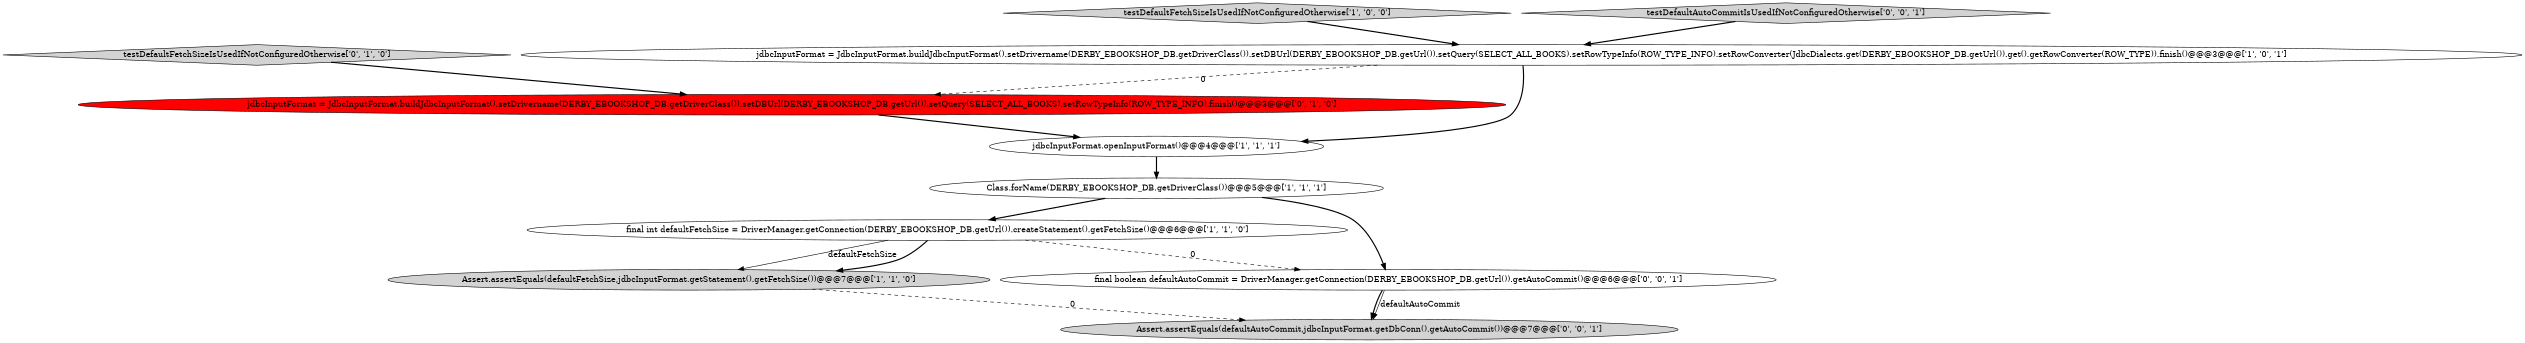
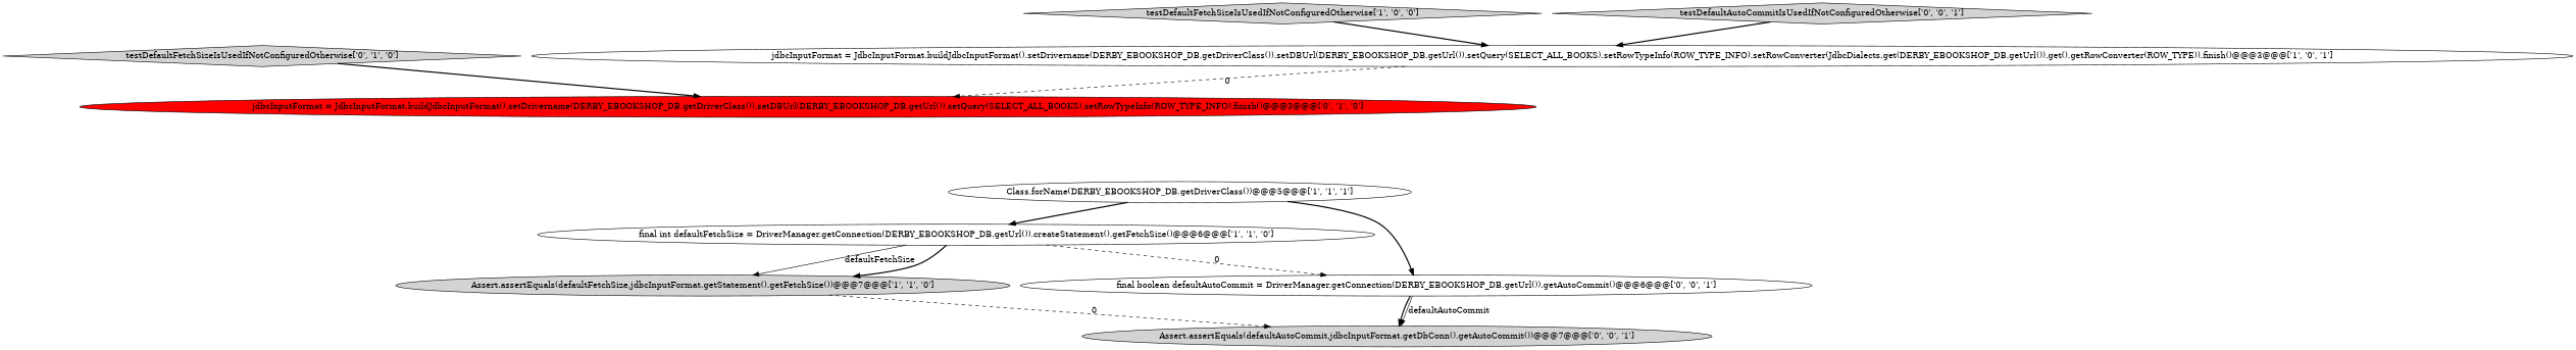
  digraph {
    node [fillcolor=white shape=ellipse style=filled]
    edge [style=bold]
    n1 [label="Class.forName(DERBY_EBOOKSHOP_DB.getDriverClass())@@@5@@@['1', '1', '1']"]
    n2 [label="final int defaultFetchSize = DriverManager.getConnection(DERBY_EBOOKSHOP_DB.getUrl()).createStatement().getFetchSize()@@@6@@@['1', '1', '0']"]
    n3 [label="final boolean defaultAutoCommit = DriverManager.getConnection(DERBY_EBOOKSHOP_DB.getUrl()).getAutoCommit()@@@6@@@['0', '0', '1']"]
    n4 [label="jdbcInputFormat = JdbcInputFormat.buildJdbcInputFormat().setDrivername(DERBY_EBOOKSHOP_DB.getDriverClass()).setDBUrl(DERBY_EBOOKSHOP_DB.getUrl()).setQuery(SELECT_ALL_BOOKS).setRowTypeInfo(ROW_TYPE_INFO).setRowConverter(JdbcDialects.get(DERBY_EBOOKSHOP_DB.getUrl()).get().getRowConverter(ROW_TYPE)).finish()@@@3@@@['1', '0', '1']"]
-   n5 [label="jdbcInputFormat.openInputFormat()@@@4@@@['1', '1', '1']"]
    n6 [fillcolor=red label="jdbcInputFormat = JdbcInputFormat.buildJdbcInputFormat().setDrivername(DERBY_EBOOKSHOP_DB.getDriverClass()).setDBUrl(DERBY_EBOOKSHOP_DB.getUrl()).setQuery(SELECT_ALL_BOOKS).setRowTypeInfo(ROW_TYPE_INFO).finish()@@@3@@@['0', '1', '0']"]
    n7 [fillcolor=lightgray label="testDefaultFetchSizeIsUsedIfNotConfiguredOtherwise['1', '0', '0']" shape=diamond]
    n8 [fillcolor=lightgray label="testDefaultFetchSizeIsUsedIfNotConfiguredOtherwise['0', '1', '0']" shape=diamond]
    n9 [fillcolor=lightgray label="Assert.assertEquals(defaultAutoCommit,jdbcInputFormat.getDbConn().getAutoCommit())@@@7@@@['0', '0', '1']"]
    n10 [fillcolor=lightgray label="Assert.assertEquals(defaultFetchSize,jdbcInputFormat.getStatement().getFetchSize())@@@7@@@['1', '1', '0']"]
    n11 [fillcolor=lightgray label="testDefaultAutoCommitIsUsedIfNotConfiguredOtherwise['0', '0', '1']" shape=diamond]
    n1 -> n2
    n1 -> n3
    n2 -> n3 [label=0 style=dashed]
    n2 -> n10 [label=defaultFetchSize style=solid]
    n2 -> n10
    n3 -> n9 [label=defaultAutoCommit style=solid]
    n3 -> n9
-   n4 -> n5
    n4 -> n6 [label=0 style=dashed]
-   n5 -> n1
-   n6 -> n5
    n7 -> n4
    n8 -> n6
    n10 -> n9 [label=0 style=dashed]
    n11 -> n4
  }
